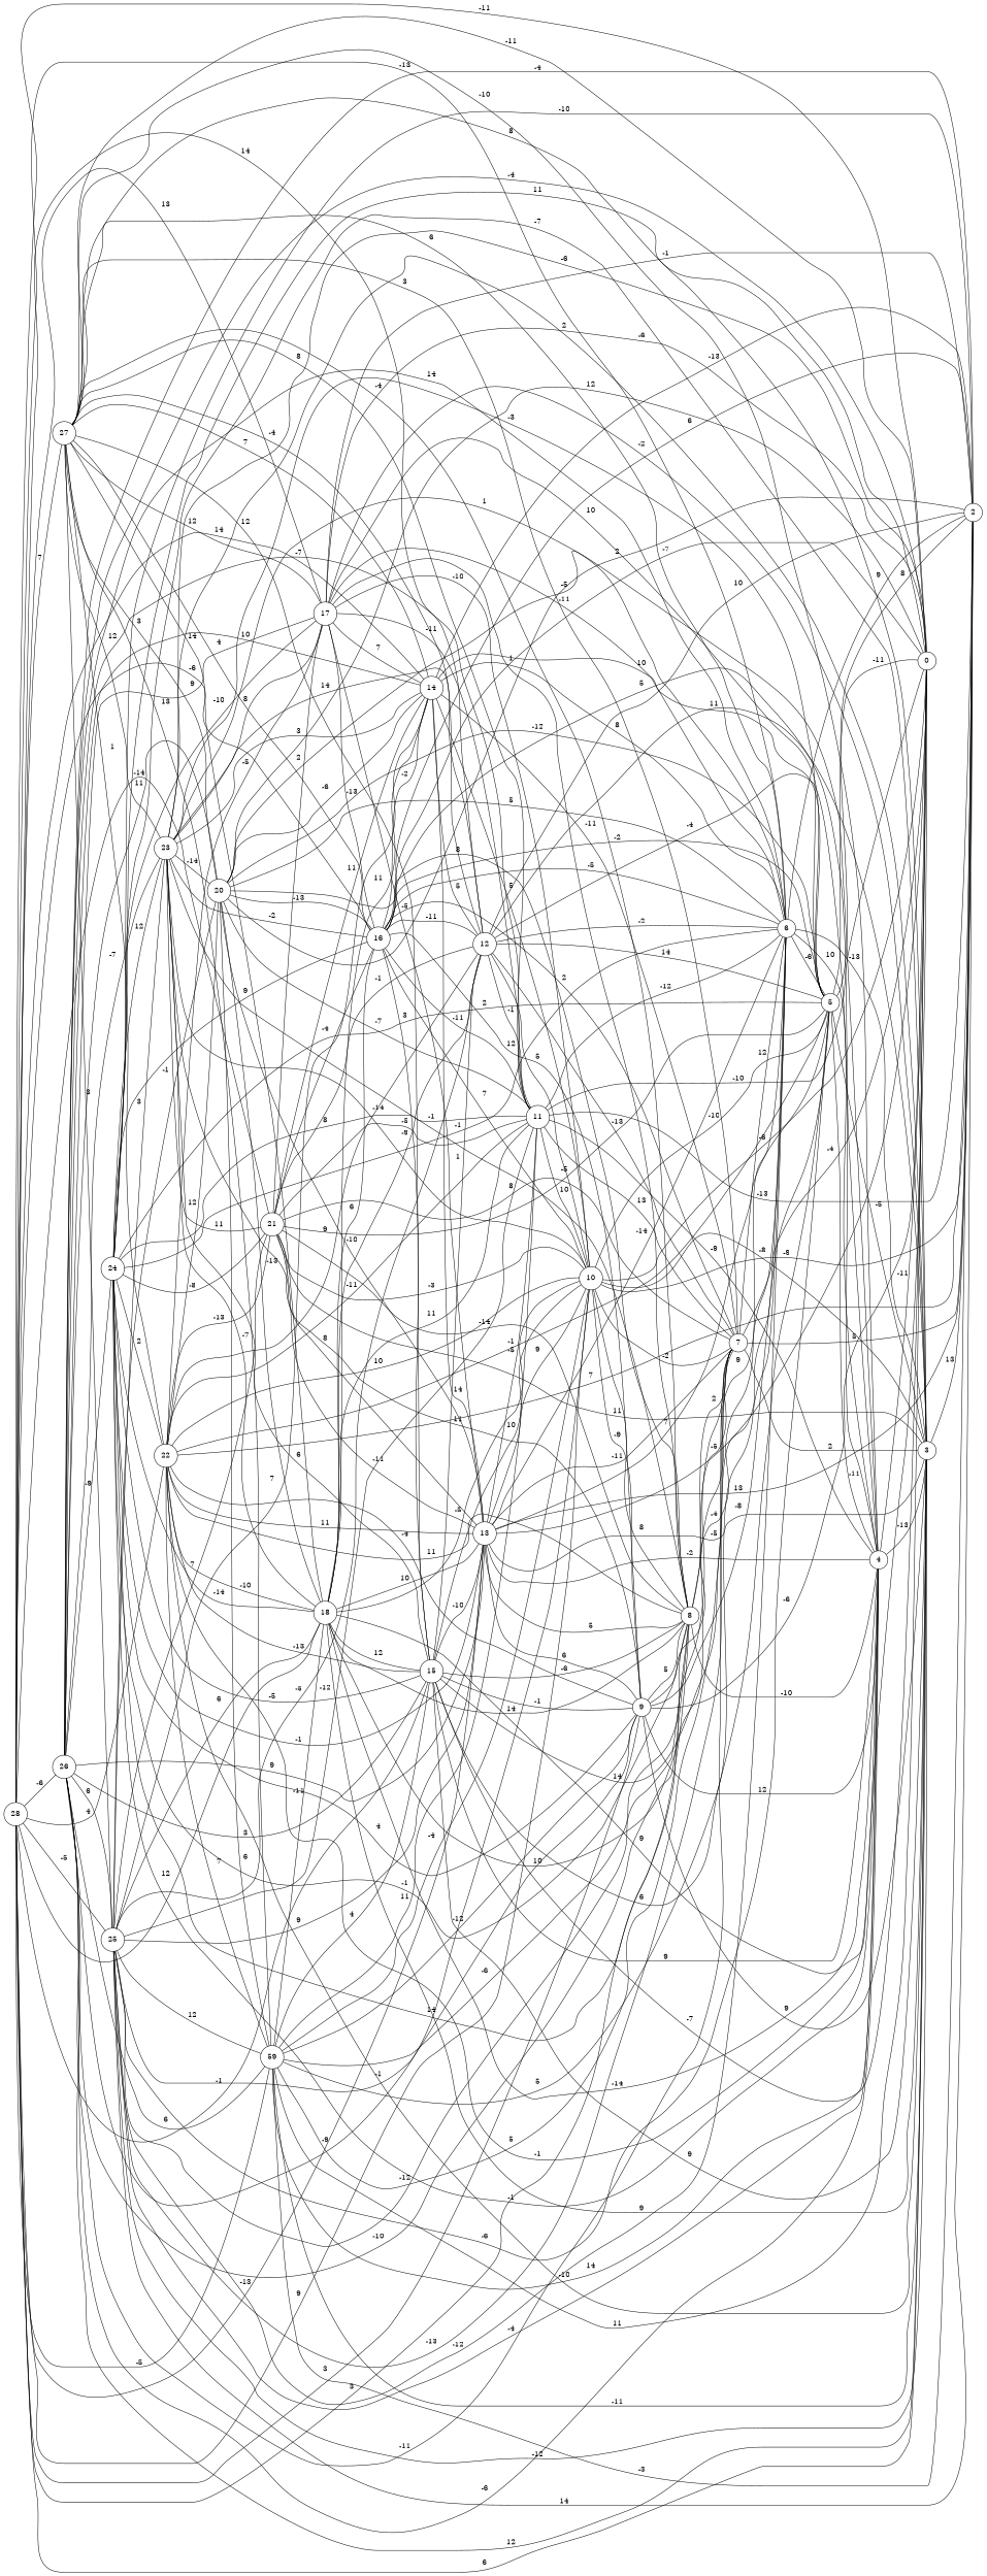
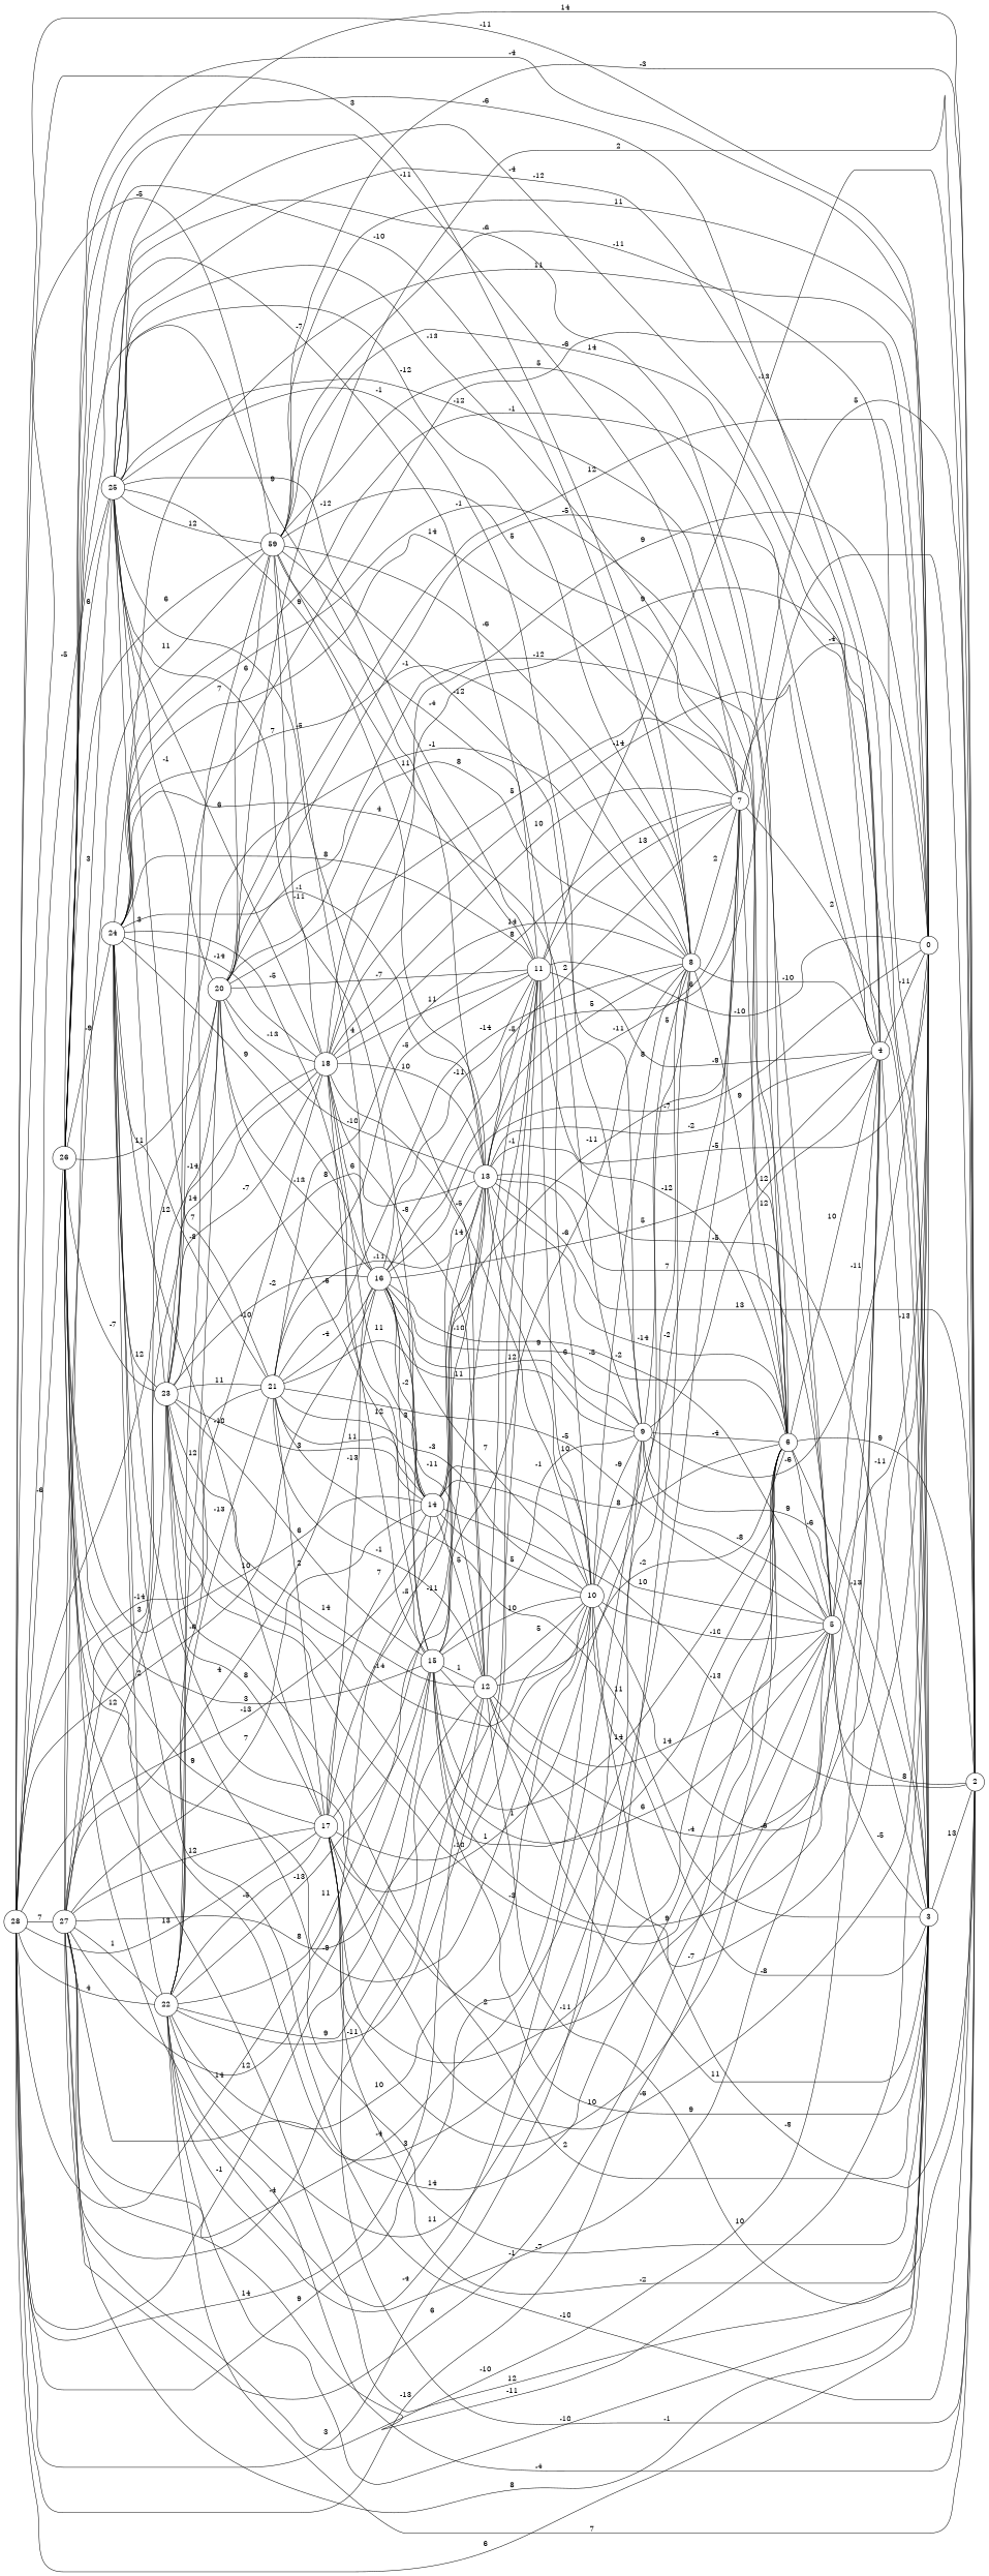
  graph {
    fontname="Helvetica,Arial,sans-serif"
    rankdir=LR
    node [shape=circle]
    n1 [label=0]
    28
    3
    6
    8
    9
    10
    12
    13
    14
    15
    16
    17
    18
    n15 [label=59]
    21
    22
    25
    26
    27
    2
    4
    5
    7
    11
    20
    23
    24
    28 -- n1 [label=-11]
    28 -- 3 [label=6]
    28 -- 6 [label=-13]
    28 -- 8 [label=3]
    28 -- 9 [label=3]
    28 -- 10 [label=9]
    28 -- 12 [label=14]
    28 -- 13 [label=-13]
    28 -- 14 [label=14]
    28 -- 15 [label=-1]
    28 -- 16 [label=-6]
    28 -- 17 [label=13]
    28 -- 18 [label=12]
    28 -- n15 [label=-5]
    28 -- 21 [label=-14]
    28 -- 22 [label=4]
    28 -- 25 [label=-5]
    28 -- 26 [label=-6]
    28 -- 27 [label=7]
    3 -- 2 [label=13]
    6 -- 3 [label=-13]
    6 -- 2 [label=9]
    6 -- 4 [label=10]
    6 -- 5 [label=-6]
    8 -- 6 [label=9]
    8 -- 4 [label=-10]
    8 -- 7 [label=2]
    9 -- n1 [label=-6]
    9 -- 3 [label=9]
    9 -- 6 [label=-4]
    9 -- 8 [label=5]
    9 -- 4 [label=12]
    9 -- 5 [label=-8]
    10 -- n1 [label=-6]
    10 -- 3 [label=-8]
    10 -- 8 [label=8]
    10 -- 9 [label=-9]
    10 -- 2 [label=-9]
    10 -- 5 [label=-10]
    10 -- 7 [label=-2]
    12 -- 3 [label=11]
    12 -- 6 [label=-2]
    12 -- 10 [label=5]
    12 -- 2 [label=10]
    12 -- 4 [label=-4]
    12 -- 5 [label=14]
-   12 -- 7 [label=-13]
    12 -- 11 [label=-1]
    13 -- n1 [label=-5]
    13 -- 3 [label=-5]
    13 -- 6 [label=-14]
    13 -- 8 [label=5]
    13 -- 9 [label=6]
    13 -- 10 [label=9]
    13 -- 2 [label=13]
    13 -- 4 [label=-2]
    13 -- 5 [label=7]
    13 -- 7 [label=-11]
    13 -- 11 [label=-5]
    14 -- 6 [label=8]
    14 -- 10 [label=5]
    14 -- 12 [label=5]
    14 -- 13 [label=14]
    14 -- 2 [label=-13]
    14 -- 5 [label=10]
    14 -- 7 [label=-11]
    15 -- n1 [label=-7]
    15 -- 3 [label=9]
    15 -- 6 [label=14]
    15 -- 8 [label=-6]
    15 -- 9 [label=-1]
    15 -- 10 [label=10]
    15 -- 12 [label=1]
    15 -- 13 [label=-10]
    15 -- 4 [label=9]
    15 -- 5 [label=6]
    16 -- n1 [label=-7]
    16 -- 6 [label=-5]
    16 -- 9 [label=12]
    16 -- 10 [label=7]
    16 -- 12 [label=-11]
    16 -- 14 [label=-2]
    16 -- 15 [label=3]
    16 -- 2 [label=6]
    16 -- 4 [label=5]
    16 -- 5 [label=-2]
    16 -- 7 [label=2]
    16 -- 11 [label=-11]
    17 -- n1 [label=-6]
    17 -- 3 [label=-2]
    17 -- 6 [label=-11]
    17 -- 8 [label=1]
    17 -- 10 [label=-10]
    17 -- 13 [label=-5]
    17 -- 14 [label=7]
    17 -- 16 [label=-13]
    17 -- 2 [label=-1]
    17 -- 5 [label=10]
    17 -- 11 [label=-11]
    18 -- n1 [label=9]
    18 -- 3 [label=9]
    18 -- 8 [label=14]
    18 -- 10 [label=-5]
    18 -- 12 [label=-9]
    18 -- 13 [label=10]
    18 -- 14 [label=11]
    18 -- 15 [label=12]
    18 -- 16 [label=6]
    18 -- 4 [label=-14]
    18 -- 7 [label=10]
    18 -- 11 [label=11]
    n15 -- n1 [label=11]
    n15 -- 3 [label=-11]
    n15 -- 6 [label=5]
    n15 -- 8 [label=-6]
    n15 -- 9 [label=-12]
    n15 -- 10 [label=-4]
    n15 -- 15 [label=4]
    n15 -- 18 [label=-11]
    n15 -- 2 [label=-3]
    n15 -- 4 [label=14]
    n15 -- 7 [label=5]
    n15 -- 11 [label=11]
    21 -- 3 [label=11]
    21 -- 8 [label=-14]
    21 -- 9 [label=11]
    21 -- 10 [label=-3]
    21 -- 12 [label=-1]
    21 -- 13 [label=-11]
    21 -- 14 [label=11]
    21 -- 16 [label=-4]
    21 -- 17 [label=2]
    21 -- 5 [label=-5]
    21 -- 7 [label=8]
    21 -- 11 [label=-5]
    22 -- 3 [label=-10]
    22 -- 8 [label=11]
    22 -- 9 [label=-4]
    22 -- 10 [label=10]
    22 -- 12 [label=9]
    22 -- 13 [label=11]
    22 -- 15 [label=-13]
    22 -- 17 [label=-5]
    22 -- 18 [label=-10]
    22 -- n15 [label=7]
    22 -- 21 [label=-13]
    22 -- 2 [label=7]
-   22 -- 4 [label=-1]
    22 -- 5 [label=-1]
    22 -- 11 [label=-11]
    22 -- 20 [label=12]
    25 -- 3 [label=-12]
    25 -- 6 [label=-12]
    25 -- 8 [label=-12]
    25 -- 9 [label=-1]
    25 -- 12 [label=-5]
    25 -- 13 [label=9]
    25 -- 14 [label=7]
    25 -- 18 [label=6]
    25 -- n15 [label=12]
    25 -- 21 [label=7]
    25 -- 2 [label=14]
    25 -- 4 [label=-4]
    25 -- 5 [label=-6]
    25 -- 7 [label=-13]
    25 -- 11 [label=-12]
    25 -- 20 [label=-1]
    25 -- 23 [label=3]
    26 -- n1 [label=-4]
    26 -- 3 [label=12]
    26 -- 6 [label=14]
    26 -- 8 [label=-10]
    26 -- 10 [label=-9]
    26 -- 13 [label=9]
    26 -- 14 [label=10]
    26 -- 15 [label=3]
    26 -- 17 [label=9]
    26 -- n15 [label=6]
    26 -- 25 [label=6]
    26 -- 2 [label=-4]
    26 -- 4 [label=-6]
    26 -- 7 [label=-11]
    26 -- 11 [label=-7]
    26 -- 20 [label=11]
    26 -- 23 [label=-7]
    26 -- 24 [label=-9]
    27 -- n1 [label=-11]
    27 -- 3 [label=8]
    27 -- 6 [label=6]
    27 -- 8 [label=-4]
    27 -- 12 [label=-4]
    27 -- 14 [label=7]
    27 -- 15 [label=12]
    27 -- 16 [label=4]
    27 -- 17 [label=12]
    27 -- 18 [label=14]
-   27 -- n15 [label=13]
+   27 -- n15 [label=11]
    27 -- 22 [label=1]
    27 -- 25 [label=3]
    27 -- 4 [label=-10]
    27 -- 7 [label=3]
    27 -- 11 [label=8]
    27 -- 20 [label=3]
    27 -- 23 [label=12]
    4 -- n1 [label=-11]
    4 -- 3 [label=-13]
    5 -- n1 [label=-11]
    5 -- 3 [label=-5]
    5 -- 2 [label=8]
    5 -- 4 [label=-11]
    7 -- n1 [label=-4]
    7 -- 3 [label=2]
    7 -- 6 [label=12]
    7 -- 2 [label=5]
    11 -- n1 [label=-10]
    11 -- 6 [label=-12]
    11 -- 10 [label=10]
    11 -- 2 [label=-13]
    11 -- 4 [label=-9]
    11 -- 7 [label=13]
    20 -- n1 [label=12]
    20 -- 6 [label=5]
    20 -- 8 [label=8]
    20 -- 13 [label=-10]
    20 -- 14 [label=-6]
    20 -- 16 [label=-13]
    20 -- 18 [label=-13]
    20 -- n15 [label=6]
    20 -- 2 [label=2]
    20 -- 4 [label=-5]
    20 -- 5 [label=-12]
    20 -- 11 [label=-7]
    23 -- n1 [label=-6]
    23 -- 3 [label=2]
    23 -- 6 [label=1]
    23 -- 8 [label=-1]
    23 -- 10 [label=-14]
    23 -- 12 [label=14]
    23 -- 13 [label=8]
    23 -- 14 [label=3]
    23 -- 15 [label=6]
    23 -- 16 [label=-2]
    23 -- 17 [label=8]
    23 -- 18 [label=-7]
    23 -- 21 [label=11]
    23 -- 5 [label=-3]
    23 -- 20 [label=-14]
    24 -- n1 [label=11]
    24 -- 3 [label=-7]
    24 -- 6 [label=-1]
    24 -- 8 [label=-1]
    24 -- 9 [label=4]
    24 -- 13 [label=-1]
    24 -- 15 [label=-5]
    24 -- 16 [label=9]
    24 -- 17 [label=-10]
    24 -- 18 [label=-14]
    24 -- 21 [label=-8]
    24 -- 22 [label=2]
    24 -- 2 [label=-10]
    24 -- 4 [label=-1]
    24 -- 5 [label=2]
    24 -- 7 [label=14]
    24 -- 11 [label=8]
    24 -- 23 [label=12]
  }
